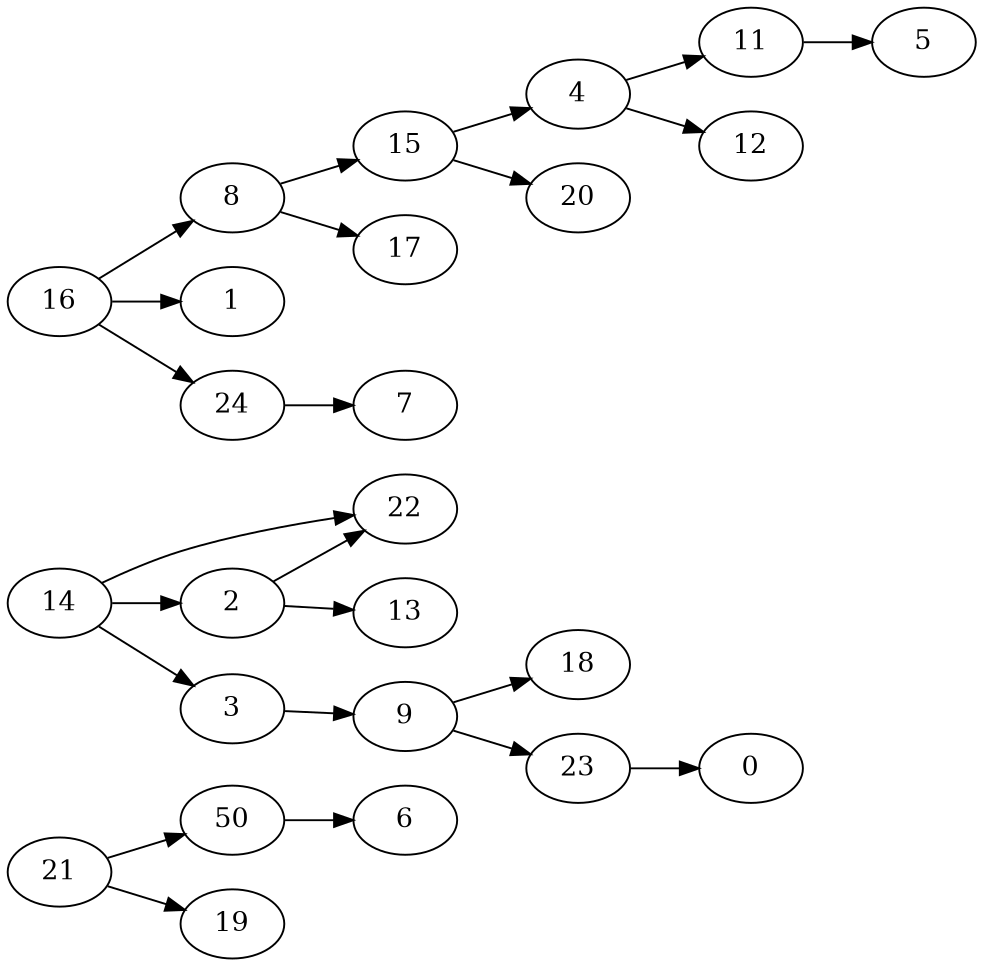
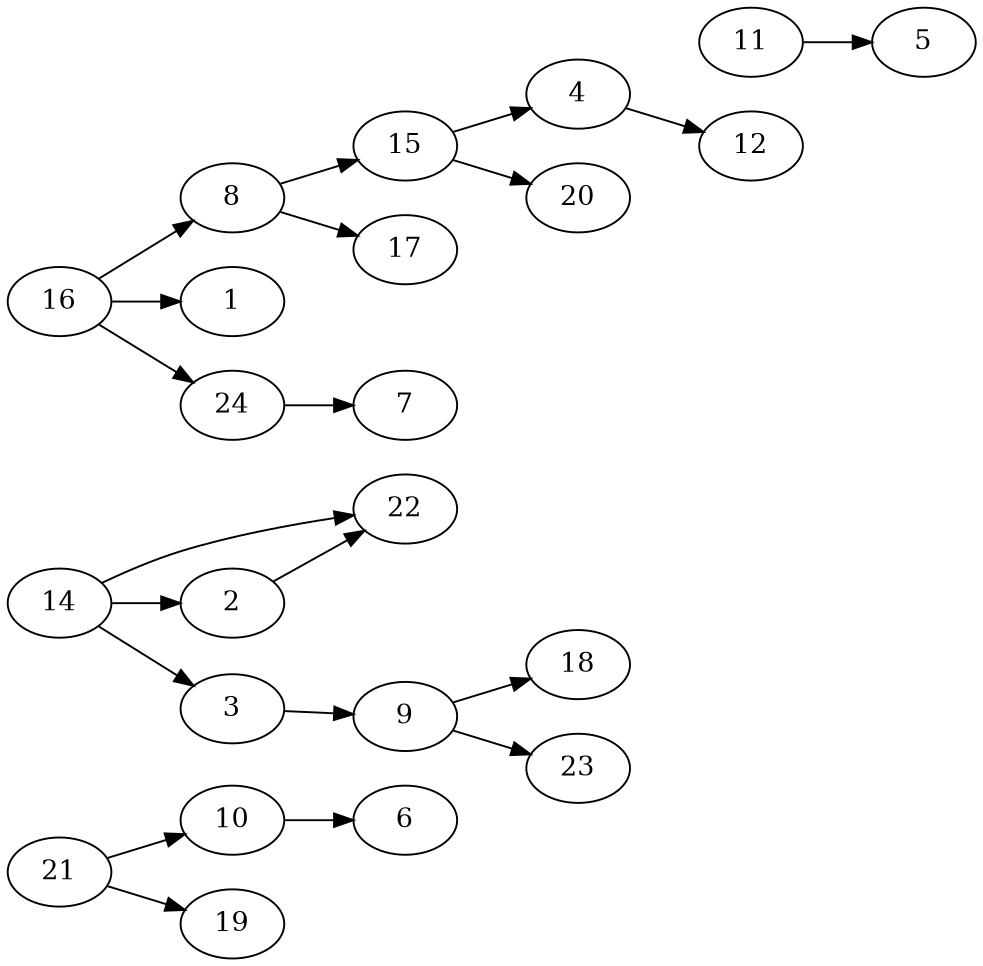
  strict digraph {
    rankdir=LR
    21
-   10 [label=50]
+   10
    19
    6
    14
    2
    22
    3
-   13
    9
    18
    23
-   0
    4
    11
    12
    5
    8
    15
    17
    20
    16
    1
    24
    7
    21 -> 10
    21 -> 19
    10 -> 6
    14 -> 2
    14 -> 22
    14 -> 3
    2 -> 22
-   2 -> 13
    3 -> 9
    9 -> 18
    9 -> 23
-   23 -> 0
-   4 -> 11
    4 -> 12
    11 -> 5
    8 -> 15
    8 -> 17
    15 -> 4
    15 -> 20
    16 -> 8
    16 -> 1
    16 -> 24
    24 -> 7
  }
